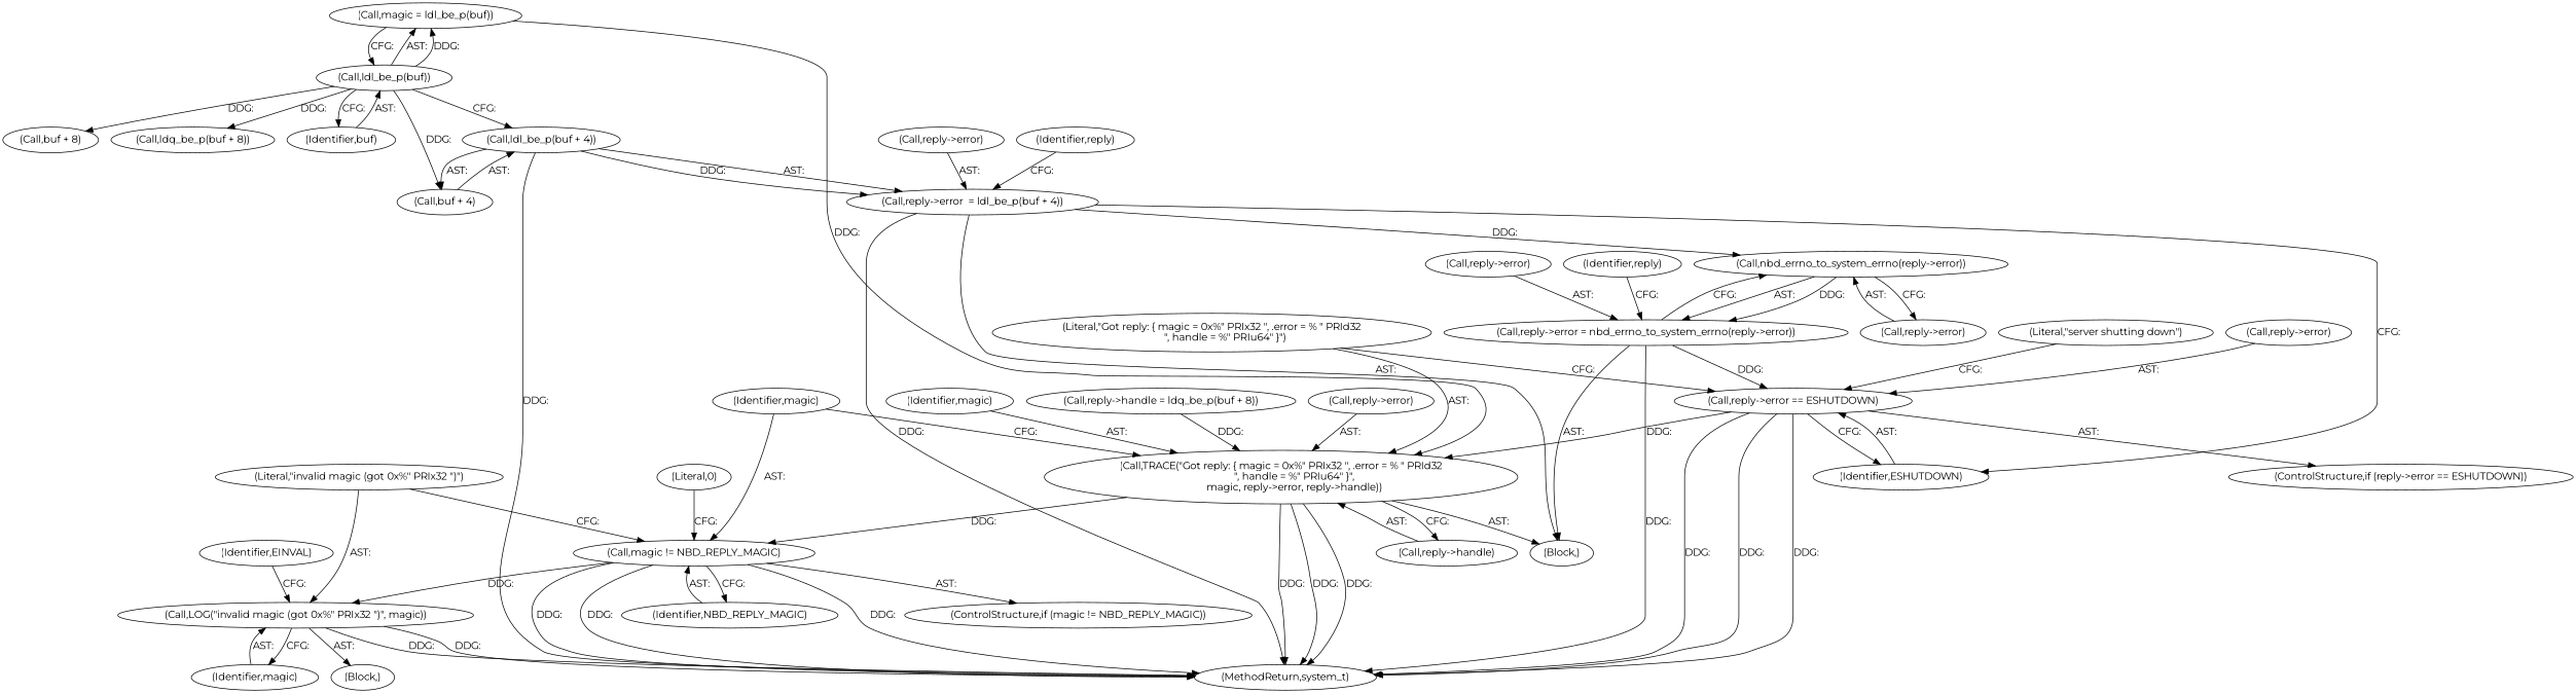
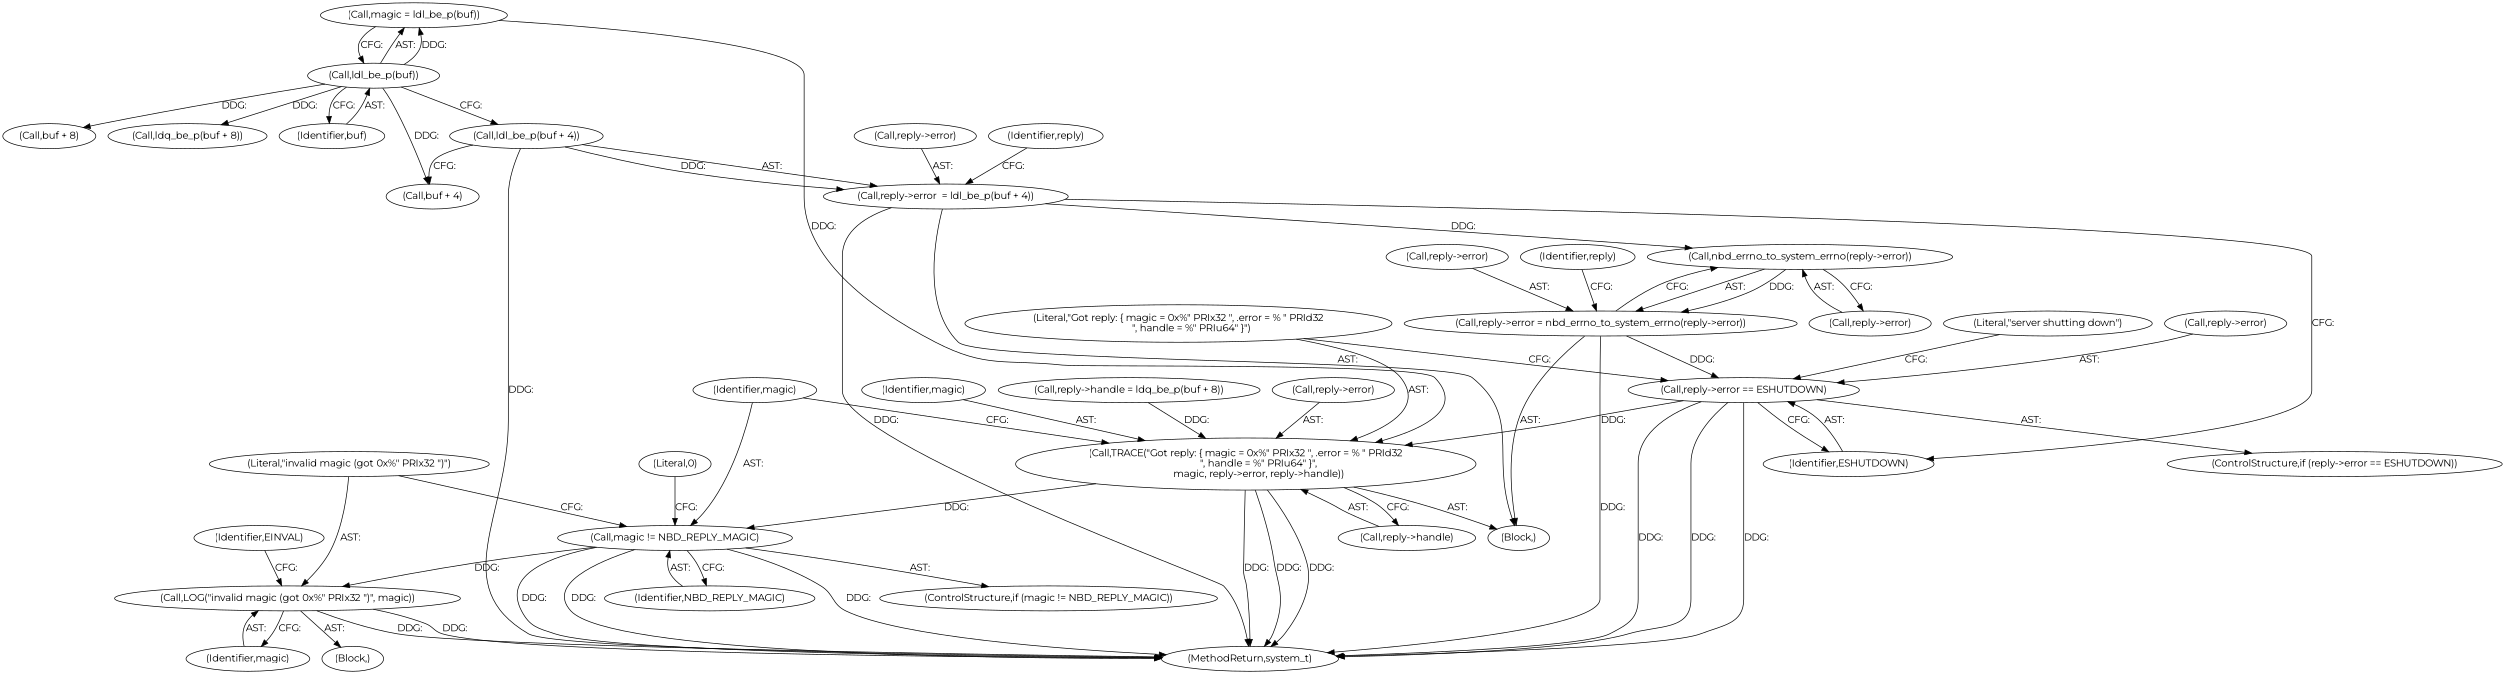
  digraph {
    fontname=Montserrat
    node [fontname=Montserrat]
    edge [fontname=Montserrat]
    n1 [label="(Call,nbd_errno_to_system_errno(reply->error))"]
    n2 [label="(Call,reply->error = nbd_errno_to_system_errno(reply->error))"]
    n3 [label="(Call,reply->error)"]
    n4 [label="(MethodReturn,system_t)"]
    n5 [label="(Block,)"]
    n6 [label="(Call,reply->error == ESHUTDOWN)"]
    n7 [label="(Call,reply->error  = ldl_be_p(buf + 4))"]
    n8 [label="(Identifier,ESHUTDOWN)"]
    n9 [label="(Call,ldl_be_p(buf + 4))"]
    n10 [label="(Call,buf + 4)"]
    n11 [label="(Call,ldl_be_p(buf))"]
    n12 [label="(Identifier,buf)"]
    n13 [label="(Call,buf + 8)"]
    n14 [label="(Call,ldq_be_p(buf + 8))"]
    n15 [label="(Call,magic = ldl_be_p(buf))"]
    n16 [label="(Call,TRACE(\"Got reply: { magic = 0x%\" PRIx32 \", .error = % \" PRId32\n          \", handle = %\" PRIu64\" }\",\n          magic, reply->error, reply->handle))"]
    n17 [label="(ControlStructure,if (reply->error == ESHUTDOWN))"]
    n18 [label="(Call,magic != NBD_REPLY_MAGIC)"]
    n19 [label="(Call,reply->handle)"]
    n20 [label="(Call,LOG(\"invalid magic (got 0x%\" PRIx32 \")\", magic))"]
    n21 [label="(Identifier,NBD_REPLY_MAGIC)"]
    n22 [label="(ControlStructure,if (magic != NBD_REPLY_MAGIC))"]
    n23 [label="(Block,)"]
    n24 [label="(Identifier,magic)"]
    n25 [label="(Call,reply->handle = ldq_be_p(buf + 8))"]
    n26 [label="(Literal,\"Got reply: { magic = 0x%\" PRIx32 \", .error = % \" PRId32\n          \", handle = %\" PRIu64\" }\")"]
    n27 [label="(Call,reply->error)"]
    n28 [label="(Call,reply->error)"]
    n29 [label="(Identifier,EINVAL)"]
    n30 [label="(Call,reply->error)"]
    n31 [label="(Identifier,reply)"]
    n32 [label="(Identifier,magic)"]
    n33 [label="(Call,reply->error)"]
    n34 [label="(Literal,\"server shutting down\")"]
    n35 [label="(Literal,\"invalid magic (got 0x%\" PRIx32 \")\")"]
    n36 [label="(Literal,0)"]
    n37 [label="(Identifier,reply)"]
    n38 [label="(Identifier,magic)"]
    n1 -> n2 [label="AST: "]
    n1 -> n2 [label="DDG: "]
    n1 -> n3 [label="CFG: "]
    n2 -> n1 [label="CFG: "]
    n2 -> n4 [label="DDG: "]
    n2 -> n5 [label="AST: "]
    n2 -> n6 [label="DDG: "]
    n3 -> n1 [label="AST: "]
    n6 -> n4 [label="DDG: "]
    n6 -> n4 [label="DDG: "]
    n6 -> n4 [label="DDG: "]
    n6 -> n8 [label="CFG: "]
    n6 -> n16 [label="DDG: "]
    n6 -> n17 [label="AST: "]
    n7 -> n1 [label="DDG: "]
    n7 -> n4 [label="DDG: "]
    n7 -> n5 [label="AST: "]
    n7 -> n8 [label="CFG: "]
    n8 -> n6 [label="AST: "]
    n9 -> n4 [label="DDG: "]
    n9 -> n7 [label="AST: "]
    n9 -> n7 [label="DDG: "]
-   n9 -> n10 [label="AST: "]
-   n10 -> n9 [label="AST: "]
+   n9 -> n10 [label="CFG: "]
    n11 -> n9 [label="CFG: "]
    n11 -> n10 [label="DDG: "]
    n11 -> n12 [label="CFG: "]
    n11 -> n13 [label="DDG: "]
    n11 -> n14 [label="DDG: "]
    n11 -> n15 [label="AST: "]
    n11 -> n15 [label="DDG: "]
    n12 -> n11 [label="AST: "]
    n15 -> n11 [label="CFG: "]
    n15 -> n16 [label="DDG: "]
    n16 -> n4 [label="DDG: "]
    n16 -> n4 [label="DDG: "]
    n16 -> n4 [label="DDG: "]
    n16 -> n5 [label="AST: "]
    n16 -> n18 [label="DDG: "]
    n16 -> n19 [label="CFG: "]
    n18 -> n4 [label="DDG: "]
    n18 -> n4 [label="DDG: "]
    n18 -> n4 [label="DDG: "]
    n18 -> n20 [label="DDG: "]
    n18 -> n21 [label="CFG: "]
    n18 -> n22 [label="AST: "]
    n19 -> n16 [label="AST: "]
    n20 -> n4 [label="DDG: "]
    n20 -> n4 [label="DDG: "]
    n20 -> n23 [label="AST: "]
    n20 -> n24 [label="CFG: "]
    n21 -> n18 [label="AST: "]
    n24 -> n20 [label="AST: "]
    n25 -> n16 [label="DDG: "]
    n26 -> n6 [label="CFG: "]
    n26 -> n16 [label="AST: "]
    n27 -> n7 [label="AST: "]
    n28 -> n16 [label="AST: "]
    n29 -> n20 [label="CFG: "]
    n30 -> n2 [label="AST: "]
    n31 -> n7 [label="CFG: "]
    n32 -> n16 [label="AST: "]
    n33 -> n6 [label="AST: "]
    n34 -> n6 [label="CFG: "]
    n35 -> n18 [label="CFG: "]
    n35 -> n20 [label="AST: "]
    n36 -> n18 [label="CFG: "]
    n37 -> n2 [label="CFG: "]
    n38 -> n16 [label="CFG: "]
    n38 -> n18 [label="AST: "]
  }
